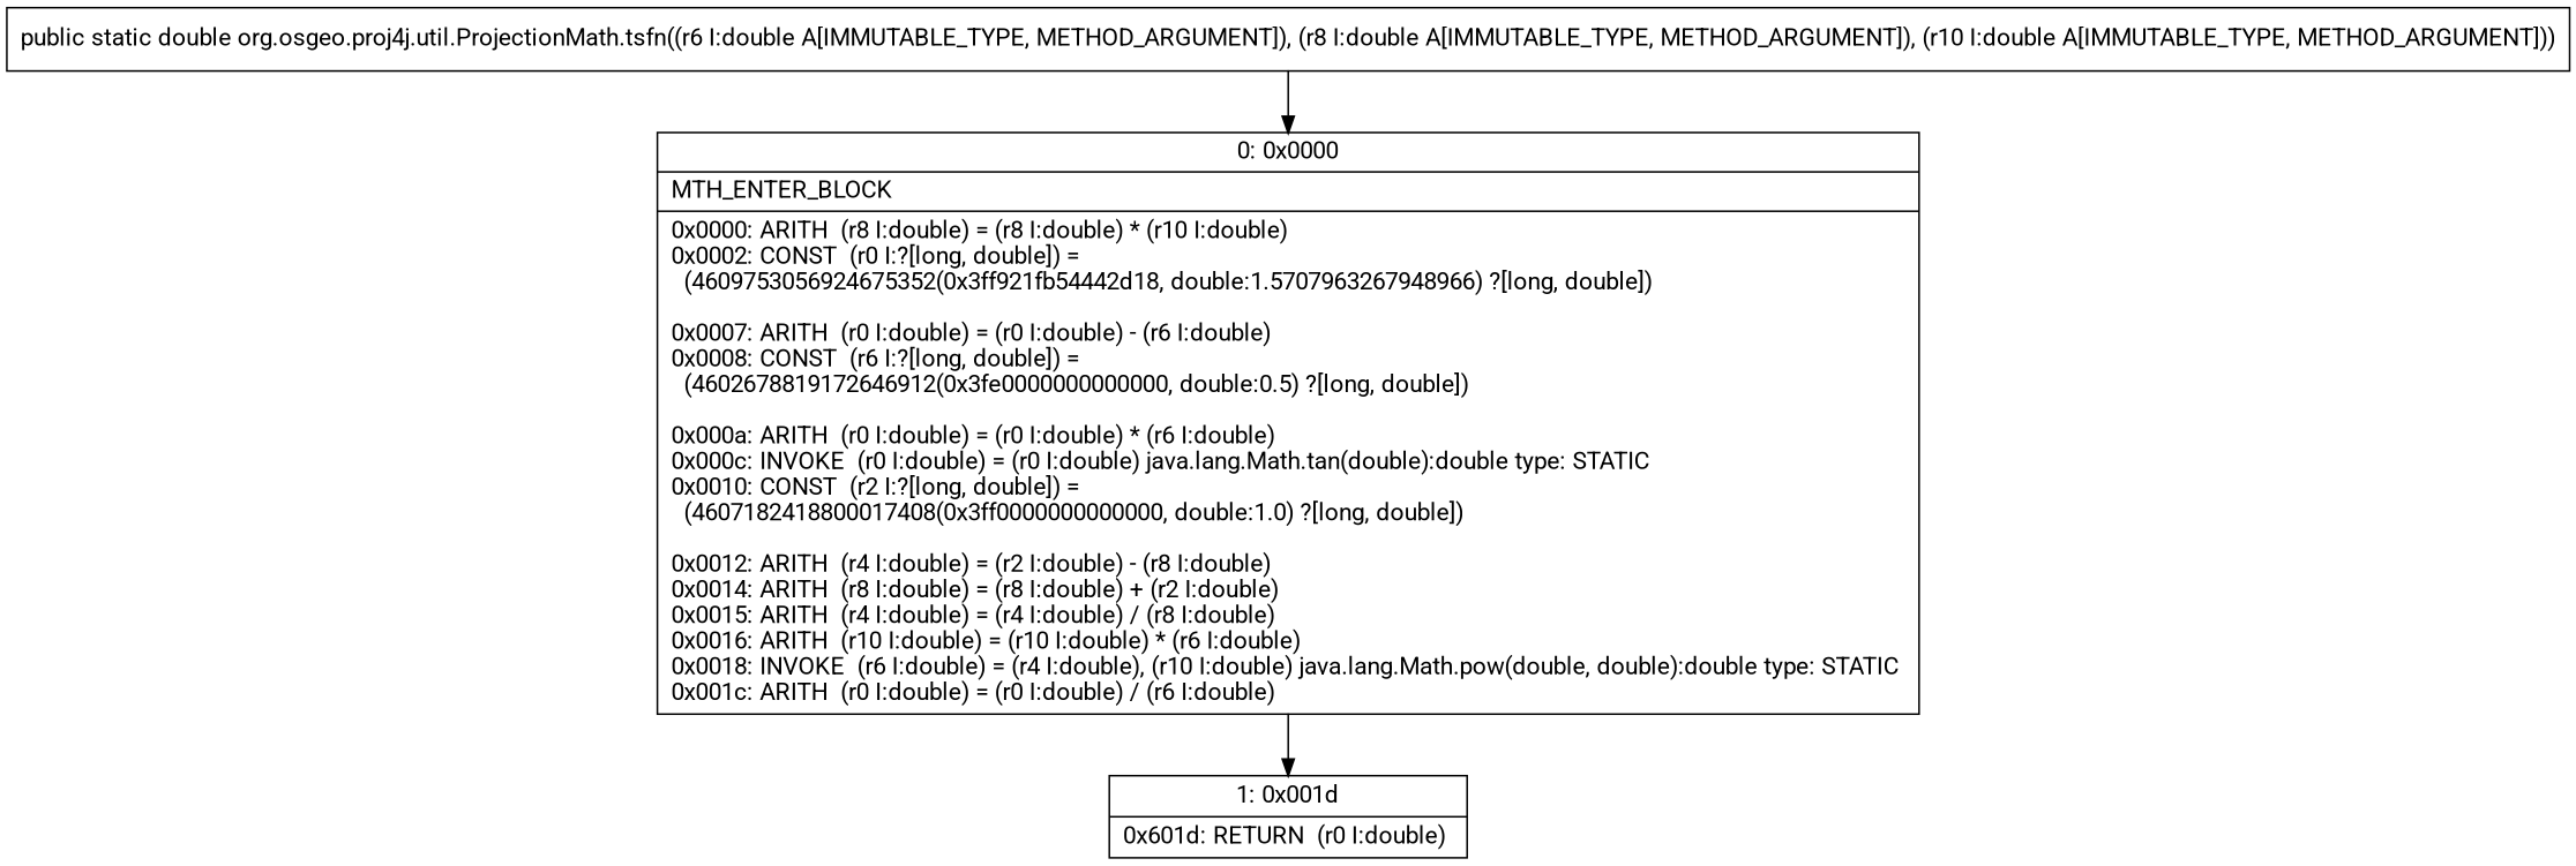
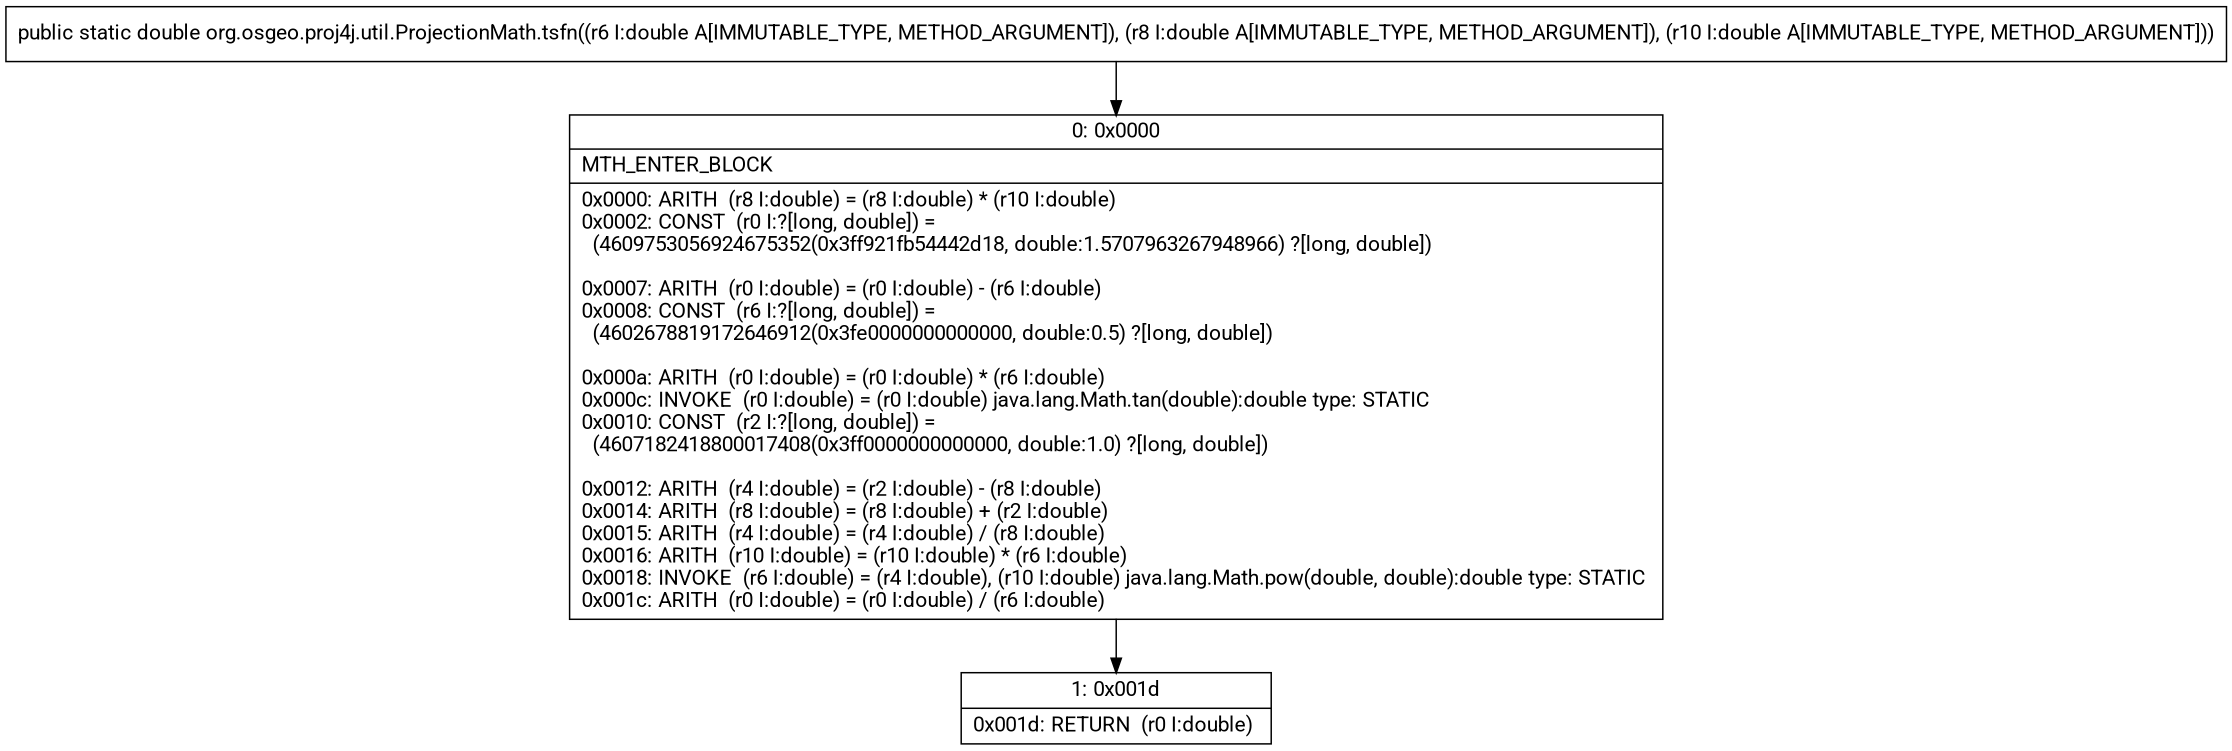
  digraph {
    fontname=Roboto
    node [shape=record fontname=Roboto]
    edge [fontname=Roboto]
    n1 [label="{0\:\ 0x0000|MTH_ENTER_BLOCK\l|0x0000: ARITH  (r8 I:double) = (r8 I:double) * (r10 I:double) \l0x0002: CONST  (r0 I:?[long, double]) = \l  (4609753056924675352(0x3ff921fb54442d18, double:1.5707963267948966) ?[long, double])\l \l0x0007: ARITH  (r0 I:double) = (r0 I:double) \- (r6 I:double) \l0x0008: CONST  (r6 I:?[long, double]) = \l  (4602678819172646912(0x3fe0000000000000, double:0.5) ?[long, double])\l \l0x000a: ARITH  (r0 I:double) = (r0 I:double) * (r6 I:double) \l0x000c: INVOKE  (r0 I:double) = (r0 I:double) java.lang.Math.tan(double):double type: STATIC \l0x0010: CONST  (r2 I:?[long, double]) = \l  (4607182418800017408(0x3ff0000000000000, double:1.0) ?[long, double])\l \l0x0012: ARITH  (r4 I:double) = (r2 I:double) \- (r8 I:double) \l0x0014: ARITH  (r8 I:double) = (r8 I:double) + (r2 I:double) \l0x0015: ARITH  (r4 I:double) = (r4 I:double) \/ (r8 I:double) \l0x0016: ARITH  (r10 I:double) = (r10 I:double) * (r6 I:double) \l0x0018: INVOKE  (r6 I:double) = (r4 I:double), (r10 I:double) java.lang.Math.pow(double, double):double type: STATIC \l0x001c: ARITH  (r0 I:double) = (r0 I:double) \/ (r6 I:double) \l}"]
-   n2 [label="{1\:\ 0x001d|0x601d: RETURN  (r0 I:double) \l}"]
+   n2 [label="{1\:\ 0x001d|0x001d: RETURN  (r0 I:double) \l}"]
    n3 [label="{public static double org.osgeo.proj4j.util.ProjectionMath.tsfn((r6 I:double A[IMMUTABLE_TYPE, METHOD_ARGUMENT]), (r8 I:double A[IMMUTABLE_TYPE, METHOD_ARGUMENT]), (r10 I:double A[IMMUTABLE_TYPE, METHOD_ARGUMENT])) }"]
    n1 -> n2
    n3 -> n1
  }
